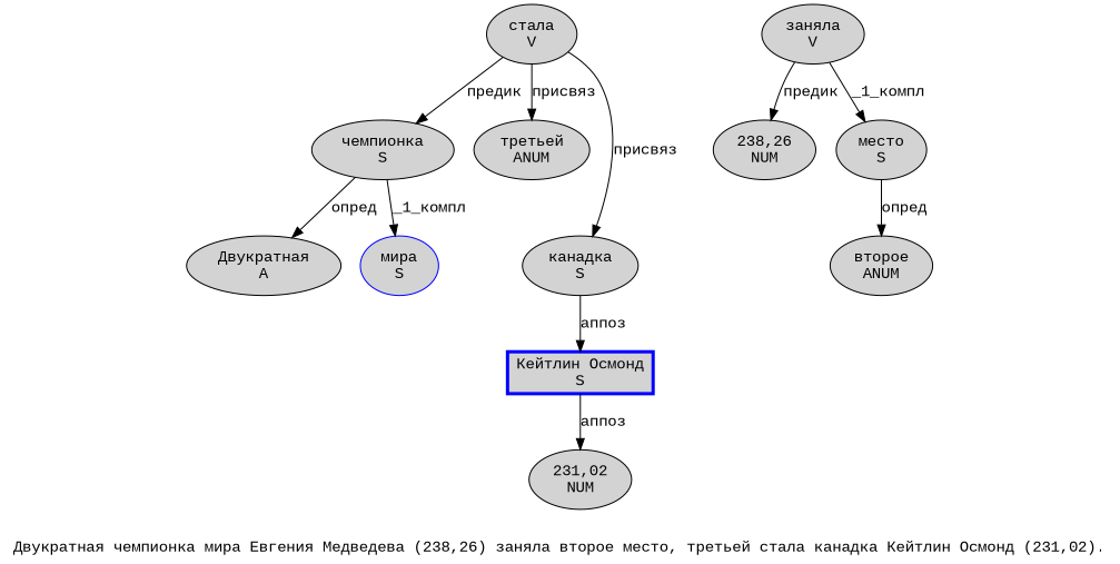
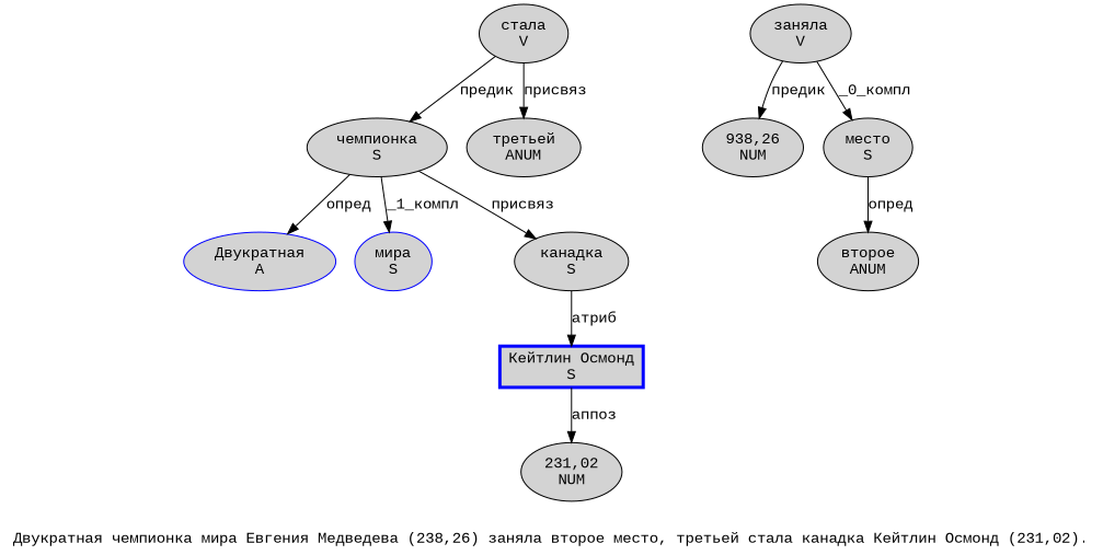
  digraph {
    fontname="Liberation Mono"
    label="Двукратная чемпионка мира Евгения Медведева (238,26) заняла второе место, третьей стала канадка Кейтлин Осмонд (231,02)."
    node [fillcolor=lightgray fontname="Liberation Mono" penwidth=1 shape=ellipse style=filled]
    edge [fontname="Liberation Mono"]
-   n1 [label="Двукратная\nA"]
+   n1 [label="Двукратная\nA" color=blue]
    n2 [label="чемпионка\nS"]
    n3 [color=blue label="мира\nS"]
    n4 [label="заняла\nV"]
-   n5 [label="238,26\nNUM"]
+   n5 [label="938,26\nNUM"]
    n6 [label="место\nS"]
    n7 [label="второе\nANUM"]
    n8 [label="третьей\nANUM"]
    n9 [label="стала\nV"]
    n10 [label="канадка\nS"]
    n11 [color=blue label="Кейтлин Осмонд\nS" penwidth=3 shape=box]
    n12 [label="231,02\nNUM"]
    n2 -> n1 [label="опред"]
    n2 -> n3 [label="_1_компл"]
    n4 -> n5 [label="предик"]
-   n4 -> n6 [label="_1_компл"]
+   n4 -> n6 [label="_0_компл"]
    n6 -> n7 [label="опред"]
    n9 -> n2 [label="предик"]
    n9 -> n8 [label="присвяз"]
-   n9 -> n10 [label="присвяз"]
-   n10 -> n11 [label="аппоз"]
+   n2 -> n10 [label="присвяз"]
+   n10 -> n11 [label="атриб"]
    n11 -> n12 [label="аппоз"]
  }
